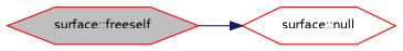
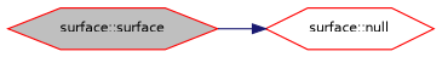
  digraph {
    rankdir=LR
    node [color=red fontname=Helvetica fontsize=10 shape=hexagon style=filled]
-   n1 [fillcolor=grey75 fontcolor=black height=0.2 label="surface::freeself" width=0.4]
+   n1 [fillcolor=grey75 fontcolor=black height=0.2 label="surface::surface" width=0.4]
    n2 [fillcolor=white height=0.2 label="surface::null" width=0.4]
    n1 -> n2 [color=midnightblue fontname=Helvetica fontsize=10 labelfontname=Helvetica labelfontsize=10 style=solid]
  }
